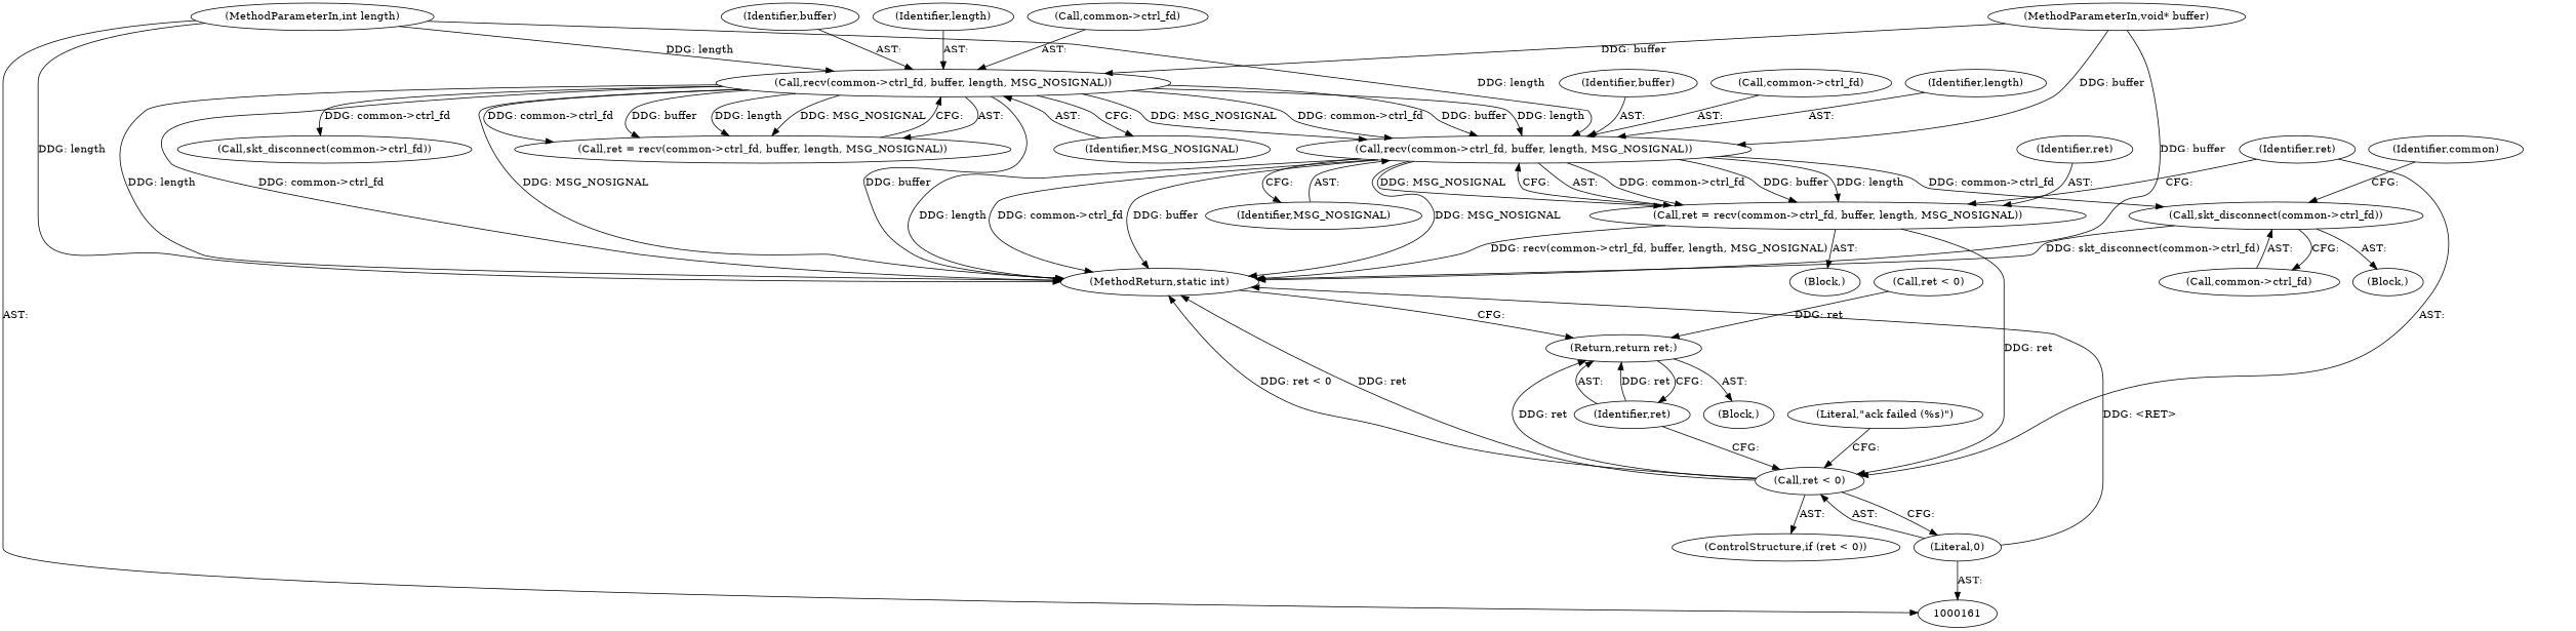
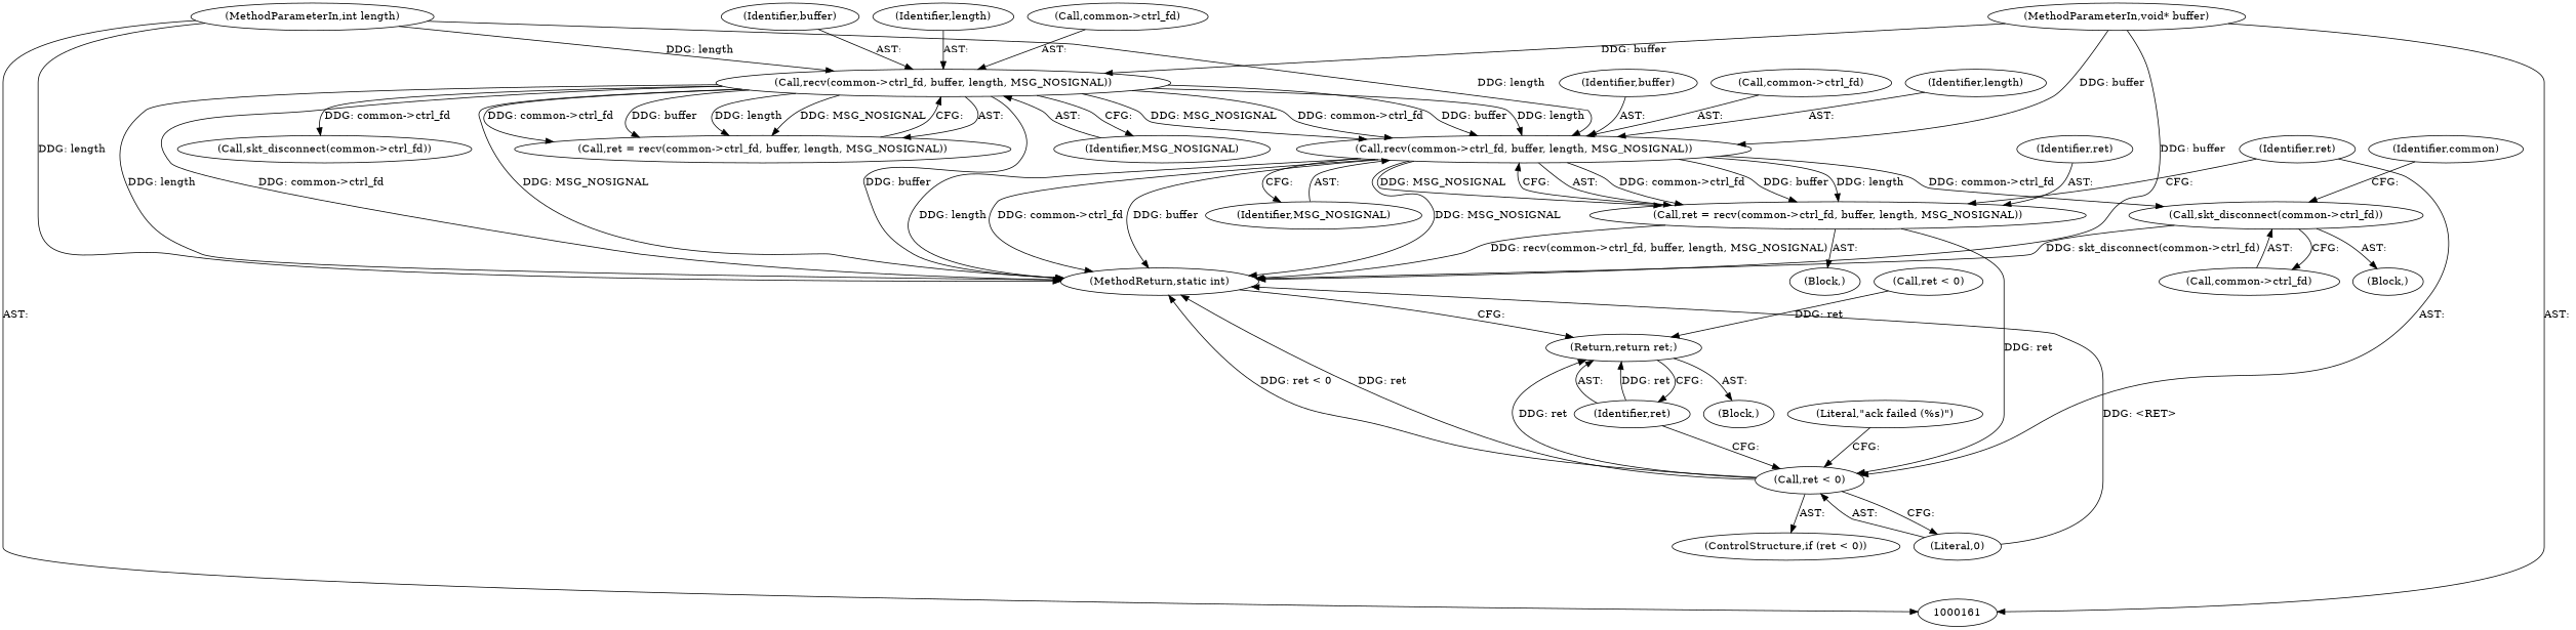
  digraph {
    n1 [label="(Call,recv(common->ctrl_fd, buffer, length, MSG_NOSIGNAL))"]
    n2 [label="(Call,ret = recv(common->ctrl_fd, buffer, length, MSG_NOSIGNAL))"]
    n3 [label="(Call,skt_disconnect(common->ctrl_fd))"]
    n4 [label="(Identifier,MSG_NOSIGNAL)"]
    n5 [label="(MethodReturn,static int)"]
    n6 [label="(Call,ret < 0)"]
    n7 [label="(Block,)"]
    n8 [label="(Block,)"]
    n9 [label="(Call,common->ctrl_fd)"]
    n10 [label="(Return,return ret;)"]
    n11 [label="(Call,recv(common->ctrl_fd, buffer, length, MSG_NOSIGNAL))"]
    n12 [label="(Identifier,MSG_NOSIGNAL)"]
    n13 [label="(Call,skt_disconnect(common->ctrl_fd))"]
    n14 [label="(Call,ret = recv(common->ctrl_fd, buffer, length, MSG_NOSIGNAL))"]
    n15 [label="(MethodParameterIn,void* buffer)"]
    n16 [label=1000161]
    n17 [label="(MethodParameterIn,int length)"]
    n18 [label="(Literal,0)"]
    n19 [label="(ControlStructure,if (ret < 0))"]
    n20 [label="(Identifier,ret)"]
    n21 [label="(Block,)"]
    n22 [label="(Identifier,buffer)"]
    n23 [label="(Identifier,common)"]
    n24 [label="(Identifier,ret)"]
    n25 [label="(Call,common->ctrl_fd)"]
    n26 [label="(Call,common->ctrl_fd)"]
    n27 [label="(Identifier,buffer)"]
    n28 [label="(Identifier,ret)"]
    n29 [label="(Identifier,length)"]
    n30 [label="(Literal,\"ack failed (%s)\")"]
    n31 [label="(Identifier,length)"]
    n32 [label="(Call,ret < 0)"]
    n1 -> n2 [label="AST: "]
    n1 -> n2 [label="DDG: common->ctrl_fd"]
    n1 -> n2 [label="DDG: buffer"]
    n1 -> n2 [label="DDG: length"]
    n1 -> n2 [label="DDG: MSG_NOSIGNAL"]
    n1 -> n3 [label="DDG: common->ctrl_fd"]
    n1 -> n4 [label="CFG: "]
    n1 -> n5 [label="DDG: buffer"]
    n1 -> n5 [label="DDG: common->ctrl_fd"]
    n1 -> n5 [label="DDG: MSG_NOSIGNAL"]
    n1 -> n5 [label="DDG: length"]
    n2 -> n1 [label="CFG: "]
    n2 -> n5 [label="DDG: recv(common->ctrl_fd, buffer, length, MSG_NOSIGNAL)"]
    n2 -> n6 [label="DDG: ret"]
    n2 -> n7 [label="AST: "]
    n3 -> n5 [label="DDG: skt_disconnect(common->ctrl_fd)"]
    n3 -> n8 [label="AST: "]
    n3 -> n9 [label="CFG: "]
    n4 -> n1 [label="AST: "]
    n5 -> n10 [label="CFG: "]
    n6 -> n5 [label="DDG: ret"]
    n6 -> n5 [label="DDG: ret < 0"]
    n6 -> n10 [label="DDG: ret"]
    n6 -> n18 [label="CFG: "]
    n6 -> n19 [label="AST: "]
    n9 -> n3 [label="AST: "]
    n10 -> n20 [label="CFG: "]
    n10 -> n21 [label="AST: "]
    n11 -> n1 [label="DDG: common->ctrl_fd"]
    n11 -> n1 [label="DDG: buffer"]
    n11 -> n1 [label="DDG: length"]
    n11 -> n1 [label="DDG: MSG_NOSIGNAL"]
    n11 -> n5 [label="DDG: length"]
    n11 -> n5 [label="DDG: MSG_NOSIGNAL"]
    n11 -> n5 [label="DDG: buffer"]
    n11 -> n5 [label="DDG: common->ctrl_fd"]
    n11 -> n12 [label="CFG: "]
    n11 -> n13 [label="DDG: common->ctrl_fd"]
    n11 -> n14 [label="AST: "]
    n11 -> n14 [label="DDG: common->ctrl_fd"]
    n11 -> n14 [label="DDG: buffer"]
    n11 -> n14 [label="DDG: length"]
    n11 -> n14 [label="DDG: MSG_NOSIGNAL"]
    n12 -> n11 [label="AST: "]
    n14 -> n11 [label="CFG: "]
    n15 -> n1 [label="DDG: buffer"]
    n15 -> n5 [label="DDG: buffer"]
    n15 -> n11 [label="DDG: buffer"]
-   n18 -> n16 [label="AST: "]
+   n15 -> n16 [label="AST: "]
    n17 -> n1 [label="DDG: length"]
    n17 -> n5 [label="DDG: length"]
    n17 -> n11 [label="DDG: length"]
    n17 -> n16 [label="AST: "]
    n18 -> n5 [label="DDG: <RET>"]
    n18 -> n6 [label="AST: "]
    n20 -> n6 [label="CFG: "]
    n20 -> n10 [label="AST: "]
    n20 -> n10 [label="DDG: ret"]
    n22 -> n1 [label="AST: "]
    n23 -> n3 [label="CFG: "]
    n24 -> n2 [label="AST: "]
    n25 -> n1 [label="AST: "]
    n26 -> n11 [label="AST: "]
    n27 -> n11 [label="AST: "]
    n28 -> n2 [label="CFG: "]
    n28 -> n6 [label="AST: "]
    n29 -> n11 [label="AST: "]
    n30 -> n6 [label="CFG: "]
    n31 -> n1 [label="AST: "]
    n32 -> n10 [label="DDG: ret"]
  }
